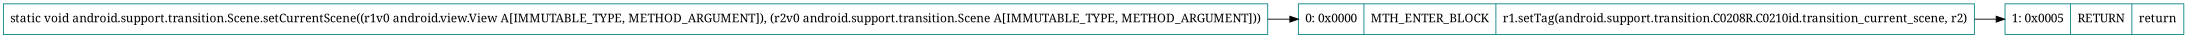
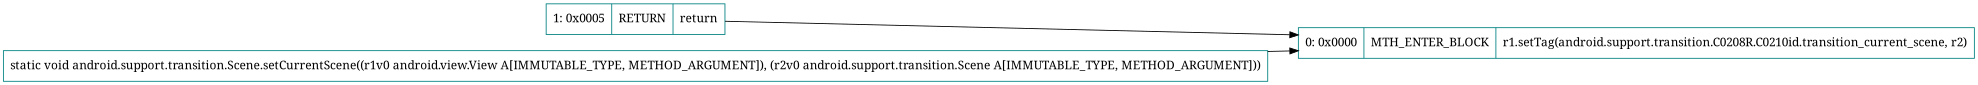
  digraph {
    rankdir=LR
    fontname="Noto Serif"
    node [shape=record color=teal fontname="Noto Serif"]
    edge [style=solid fontname="Noto Serif"]
    n1 [label="{0\:\ 0x0000|MTH_ENTER_BLOCK\l|r1.setTag(android.support.transition.C0208R.C0210id.transition_current_scene, r2)\l}"]
    n2 [label="{1\:\ 0x0005|RETURN\l|return\l}"]
    n3 [label="{static void android.support.transition.Scene.setCurrentScene((r1v0 android.view.View A[IMMUTABLE_TYPE, METHOD_ARGUMENT]), (r2v0 android.support.transition.Scene A[IMMUTABLE_TYPE, METHOD_ARGUMENT])) }"]
-   n1 -> n2
+   n2 -> n1
    n3 -> n1
  }
